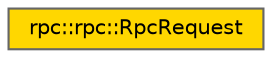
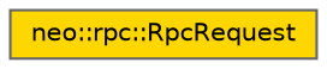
  digraph {
    rankdir=LR
-   n1 [color=grey40 fillcolor=gold fontname=Helvetica fontsize=10 height=0.2 label="rpc::rpc::RpcRequest" shape=box style=filled width=0.4]
+   n1 [color=grey40 fillcolor=gold fontname=Helvetica fontsize=10 height=0.2 label="neo::rpc::RpcRequest" shape=box style=filled width=0.4]
  }
